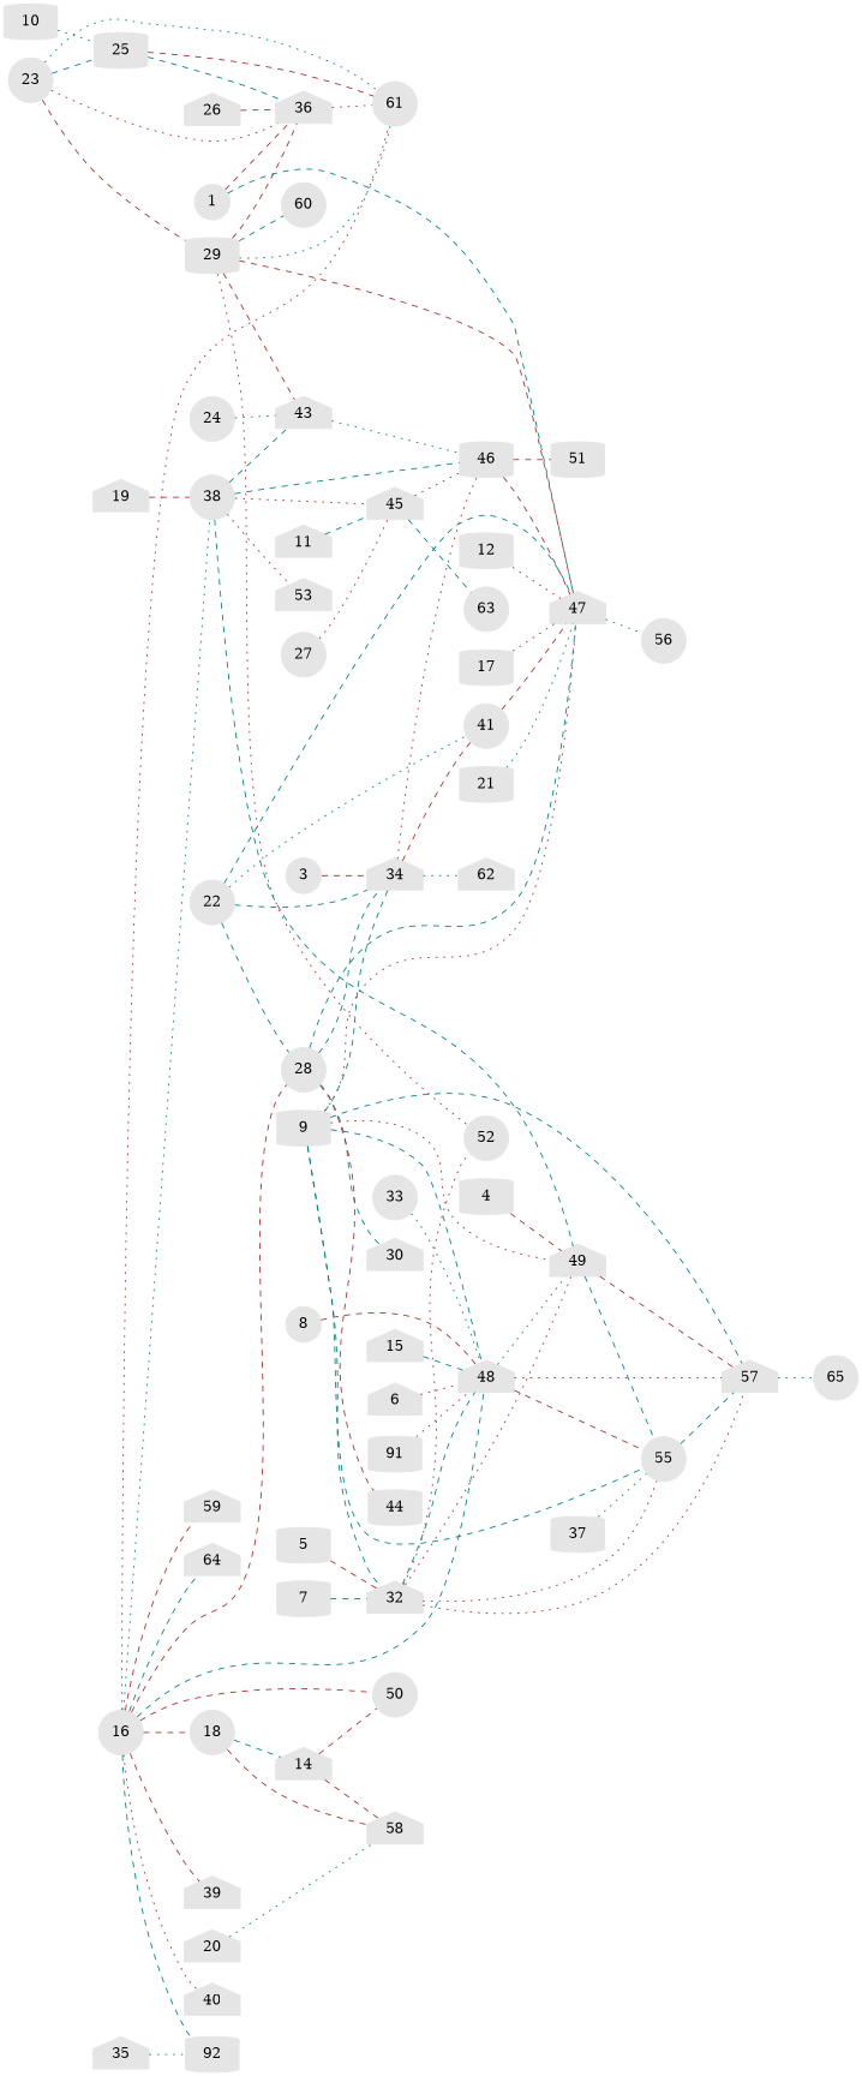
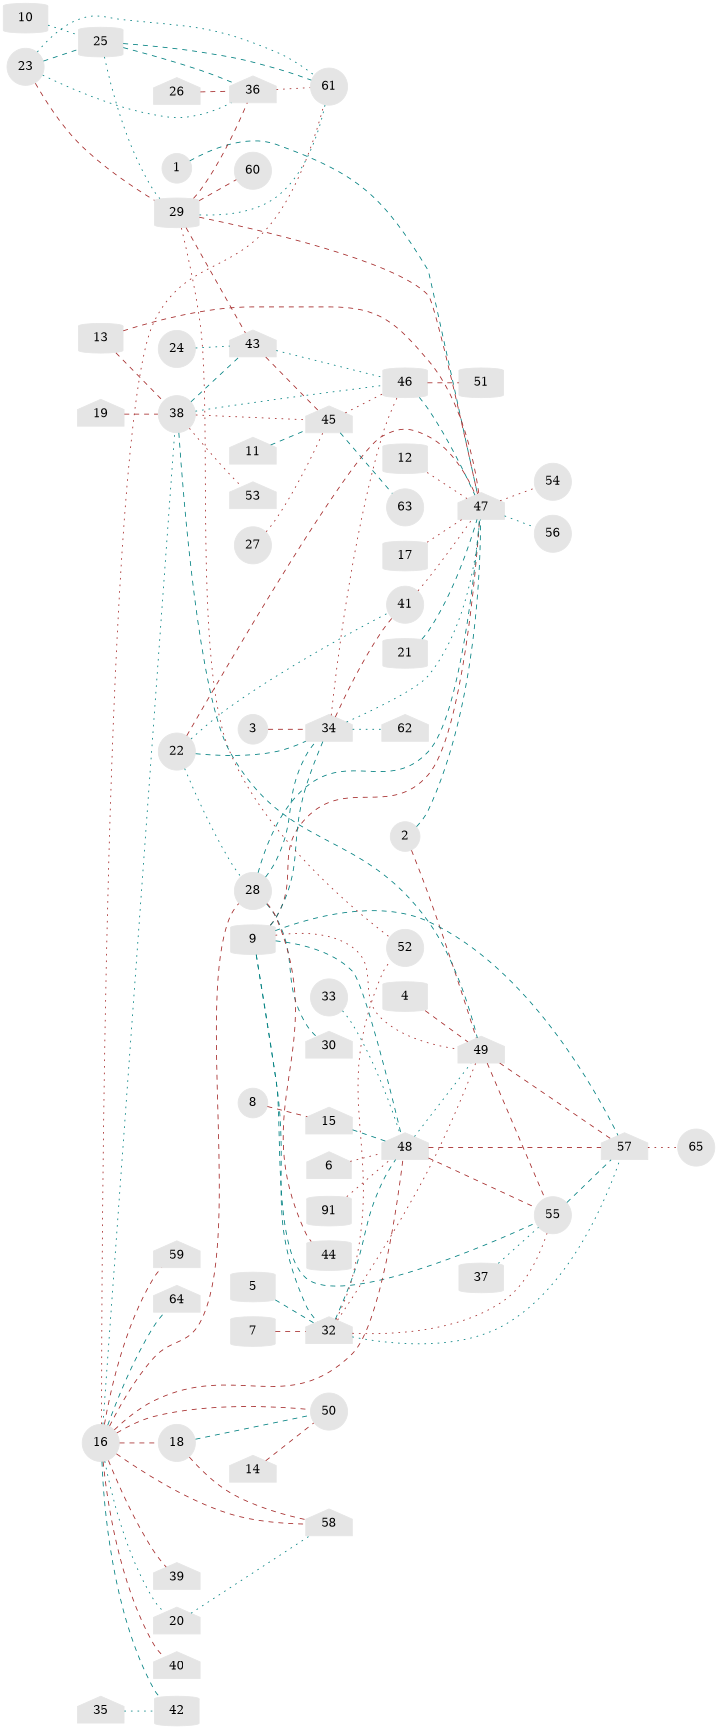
  graph {
    rankdir=LR
    node [color=gray90 shape=house style=filled]
    edge [color=brown style=dashed weight=1.0]
    1 [shape=circle]
    36
    47
    61 [shape=circle]
+   54 [shape=circle]
    56 [shape=circle]
+   2 [shape=circle]
    49
    55 [shape=circle]
    57
    3 [shape=circle]
    34
    41 [shape=circle]
    46 [shape=cylinder]
    62
    4 [shape=cylinder]
    5 [shape=cylinder]
    32
    48
    52 [shape=circle]
    6
    7 [shape=cylinder]
    8 [shape=circle]
    9 [shape=cylinder]
    65 [shape=circle]
    10 [shape=cylinder]
    25 [shape=cylinder]
    29 [shape=cylinder]
    11
    45
    63 [shape=circle]
    12 [shape=cylinder]
+   13 [shape=cylinder]
    38 [shape=circle]
    43
    53
    50 [shape=circle]
    14
    15
    16 [shape=circle]
    18 [shape=circle]
    20
    28 [shape=circle]
    39
    40
-   42 [shape=cylinder label=92]
+   42 [shape=cylinder]
    58
    59
    64
    30
    44 [shape=cylinder]
    17 [shape=cylinder]
    19
    21 [shape=cylinder]
    22 [shape=circle]
    23 [shape=circle]
    60 [shape=circle]
    24 [shape=circle]
    26
    27 [shape=circle]
    n61 [label=91 shape=cylinder]
    33 [shape=circle]
    51 [shape=cylinder]
    35
    37 [shape=cylinder]
-   1 -- 36
    1 -- 47 [color=teal]
    36 -- 61 [style=dotted weight=2.0]
+   47 -- 54 [style=dotted]
    47 -- 56 [color=teal style=dotted]
-   49 -- 55 [color=teal]
+   2 -- 47 [color=teal]
+   2 -- 49
+   49 -- 55
    49 -- 57
    55 -- 57 [color=teal]
-   57 -- 65 [color=teal style=dotted]
+   57 -- 65 [style=dotted]
    3 -- 34
+   34 -- 47 [color=teal style=dotted]
    34 -- 41 [weight=2.0]
    34 -- 46 [style=dotted]
    34 -- 62 [color=teal style=dotted]
-   41 -- 47
-   46 -- 47
+   41 -- 47 [style=dotted]
+   46 -- 47 [color=teal]
    46 -- 51
    4 -- 49
-   5 -- 32
+   5 -- 32 [color=teal]
    32 -- 49 [style=dotted]
    32 -- 55 [style=dotted]
-   32 -- 57 [style=dotted]
+   32 -- 57 [color=teal style=dotted]
    32 -- 48 [color=teal]
    32 -- 52 [style=dotted]
    48 -- 49 [color=teal style=dotted]
    48 -- 55
-   48 -- 57 [style=dotted]
+   48 -- 57
    6 -- 48 [style=dotted]
    7 -- 32
-   8 -- 48
-   9 -- 47 [style=dotted]
+   8 -- 15
+   9 -- 47
    9 -- 49 [style=dotted]
    9 -- 55 [color=teal]
    9 -- 57 [color=teal]
    9 -- 34 [color=teal]
    9 -- 32 [color=teal]
    9 -- 48 [color=teal]
    10 -- 25 [color=teal style=dotted]
    25 -- 36 [color=teal]
-   25 -- 61 [weight=2.0]
+   25 -- 61 [color=teal weight=2.0]
+   25 -- 29 [color=teal style=dotted]
    29 -- 36
    29 -- 47
    29 -- 61 [color=teal style=dotted weight=2.0]
    29 -- 52 [style=dotted]
    29 -- 43
-   29 -- 60 [color=teal]
+   29 -- 60
    11 -- 45 [color=teal]
    45 -- 46 [style=dotted weight=2.0]
    45 -- 63 [color=teal]
    12 -- 47 [style=dotted]
+   13 -- 47
+   13 -- 38
    38 -- 49 [color=teal]
-   38 -- 46 [color=teal weight=2.0]
+   38 -- 46 [color=teal style=dotted weight=2.0]
    38 -- 45 [style=dotted weight=4.0]
    38 -- 43 [color=teal weight=2.0]
    38 -- 53 [style=dotted]
    43 -- 46 [color=teal style=dotted]
+   43 -- 45 [weight=2.0]
    14 -- 50
    15 -- 48 [color=teal]
    16 -- 61 [style=dotted]
-   16 -- 48 [color=teal]
+   16 -- 48
    16 -- 38 [color=teal style=dotted]
    16 -- 50 [weight=3.0]
    16 -- 18 [weight=3.0]
+   16 -- 20 [color=teal style=dotted]
    16 -- 28
    16 -- 39
-   16 -- 40 [style=dotted]
+   16 -- 40
    16 -- 42 [color=teal]
-   14 -- 58 [weight=3.0]
+   16 -- 58 [weight=3.0]
    16 -- 59
    16 -- 64 [color=teal]
-   18 -- 14 [color=teal]
+   18 -- 50 [color=teal]
    18 -- 58
    20 -- 58 [color=teal style=dotted]
    28 -- 47 [color=teal]
    28 -- 34 [color=teal]
    28 -- 30 [color=teal]
    28 -- 44
    17 -- 47 [style=dotted]
    19 -- 38
-   21 -- 47 [color=teal style=dotted]
-   22 -- 47 [color=teal weight=2.0]
+   21 -- 47 [color=teal]
+   22 -- 47 [weight=2.0]
    22 -- 34 [color=teal weight=2.0]
    22 -- 41 [color=teal style=dotted weight=2.0]
-   22 -- 28 [color=teal weight=2.0]
-   23 -- 36 [style=dotted]
+   22 -- 28 [color=teal style=dotted weight=2.0]
+   23 -- 36 [color=teal style=dotted]
    23 -- 61 [color=teal style=dotted weight=2.0]
    23 -- 25 [color=teal]
    23 -- 29
    24 -- 43 [color=teal style=dotted]
    26 -- 36
    27 -- 45 [style=dotted]
    n61 -- 48 [style=dotted]
    33 -- 48 [color=teal style=dotted]
    35 -- 42 [color=teal style=dotted]
    37 -- 55 [color=teal style=dotted]
  }
